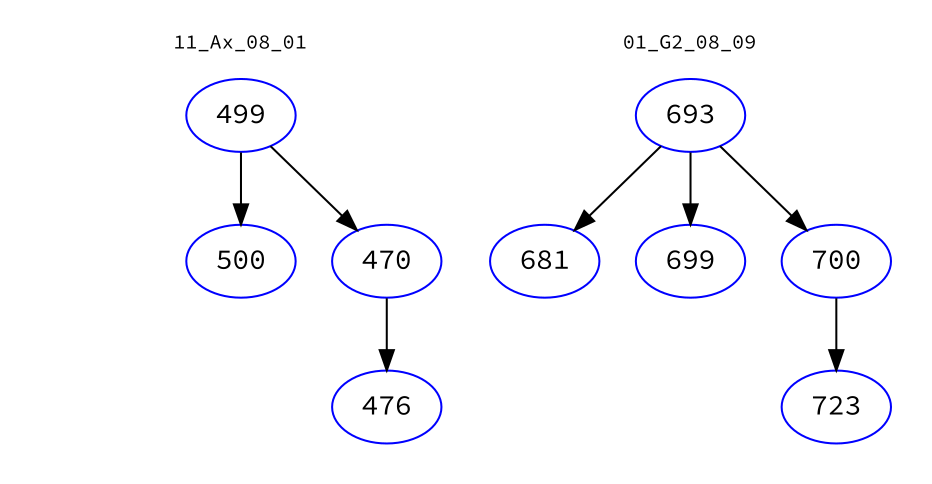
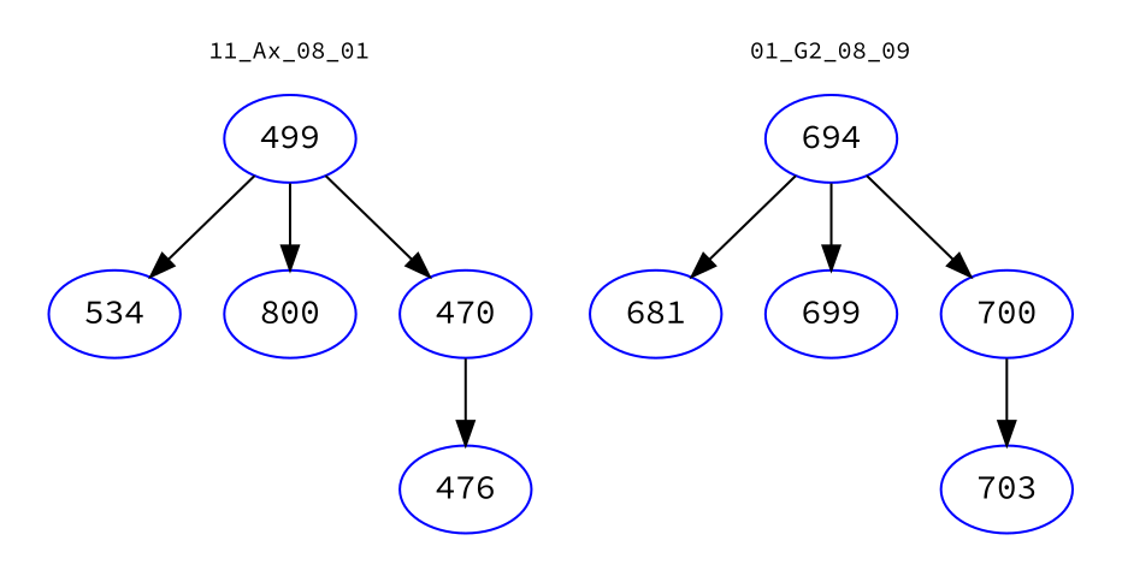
  digraph {
    fontname="Source Code Pro"
    node [color=blue fontname="Source Code Pro"]
    edge [color=black fontname="Source Code Pro"]
    n1 [label=499]
-   n3 [label=500]
+   n2 [label=534]
+   n3 [label=800]
    n4 [label=470]
    n5 [label=476]
-   n6 [label=693]
+   n6 [label=694]
    n7 [label=681]
    n8 [label=699]
    n9 [label=700]
-   n10 [label=723]
+   n10 [label=703]
    subgraph cluster_1 {
      color=white
      fontsize=10
      label="11_Ax_08_01"
      n1
+     n2
      n3
      n4
      n5
    }
    subgraph cluster_2 {
      color=white
      fontsize=10
      label="01_G2_08_09"
      n6
      n7
      n8
      n9
      n10
    }
+   n1 -> n2
    n1 -> n3
    n1 -> n4
    n4 -> n5
    n6 -> n7
    n6 -> n8
    n6 -> n9
    n9 -> n10
  }
